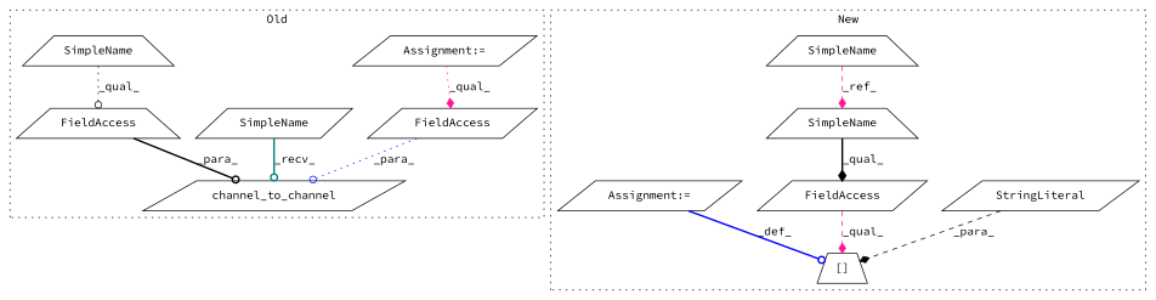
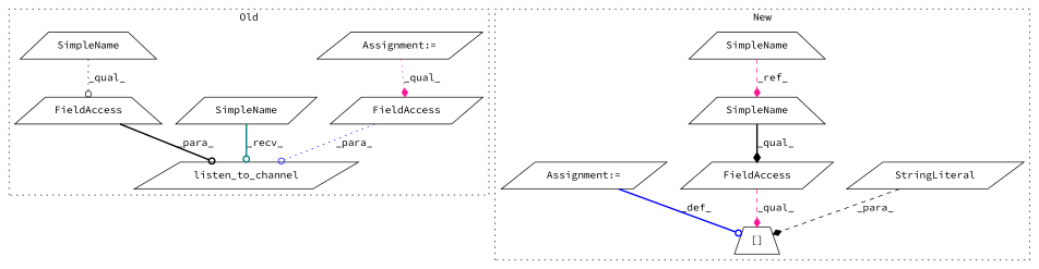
  digraph {
    fontname="Source Code Pro"
    node [a=42 l=4 s=460 shape=parallelogram fontname="Source Code Pro"]
    edge [color=black style=bold arrowhead=odot fontname="Source Code Pro"]
-   n1 [a=32 l="18,1" label=channel_to_channel s="420,477"]
+   n1 [a=32 l="18,1" label=listen_to_channel s="420,477"]
    n2 [a=22 l=17 label=FieldAccess shape=trapezium]
    n3 [a=22 l=21 label=FieldAccess s=438]
    n4 [a=7 l=8 label="Assignment:=" s=158]
    n5 [label=SimpleName s=415]
    n6 [label=SimpleName shape=trapezium]
    n7 [a=2 l="15,1" label="[]" s="401,444" shape=trapezium]
    n8 [a=45 l=28 label=StringLiteral s=416]
    n9 [a=22 l=14 label=FieldAccess s=401]
    n10 [label=SimpleName s=304 shape=trapezium]
    n11 [a=7 l=1 label="Assignment:=" s=445]
    n12 [label=SimpleName s=401 shape=trapezium]
    subgraph cluster_1 {
      label=Old
      style=dotted
      n1
      n2
      n3
      n4
      n5
      n6
    }
    subgraph cluster_2 {
      label=New
      style=dotted
      n7
      n8
      n9
      n10
      n11
      n12
    }
    n2 -> n1 [label=_para_]
    n3 -> n1 [label=_para_ color=blue style=dotted]
    n4 -> n3 [label=_qual_ color=deeppink style=dotted arrowhead=diamond]
    n5 -> n1 [label=_recv_ color=teal]
    n6 -> n2 [label=_qual_ style=dotted]
    n8 -> n7 [label=_para_ style=dashed arrowhead=diamond]
    n9 -> n7 [label=_qual_ color=deeppink style=dashed arrowhead=diamond]
    n10 -> n12 [label=_ref_ color=deeppink style=dashed arrowhead=diamond]
    n11 -> n7 [label=_def_ color=blue]
    n12 -> n9 [label=_qual_ arrowhead=diamond]
  }
